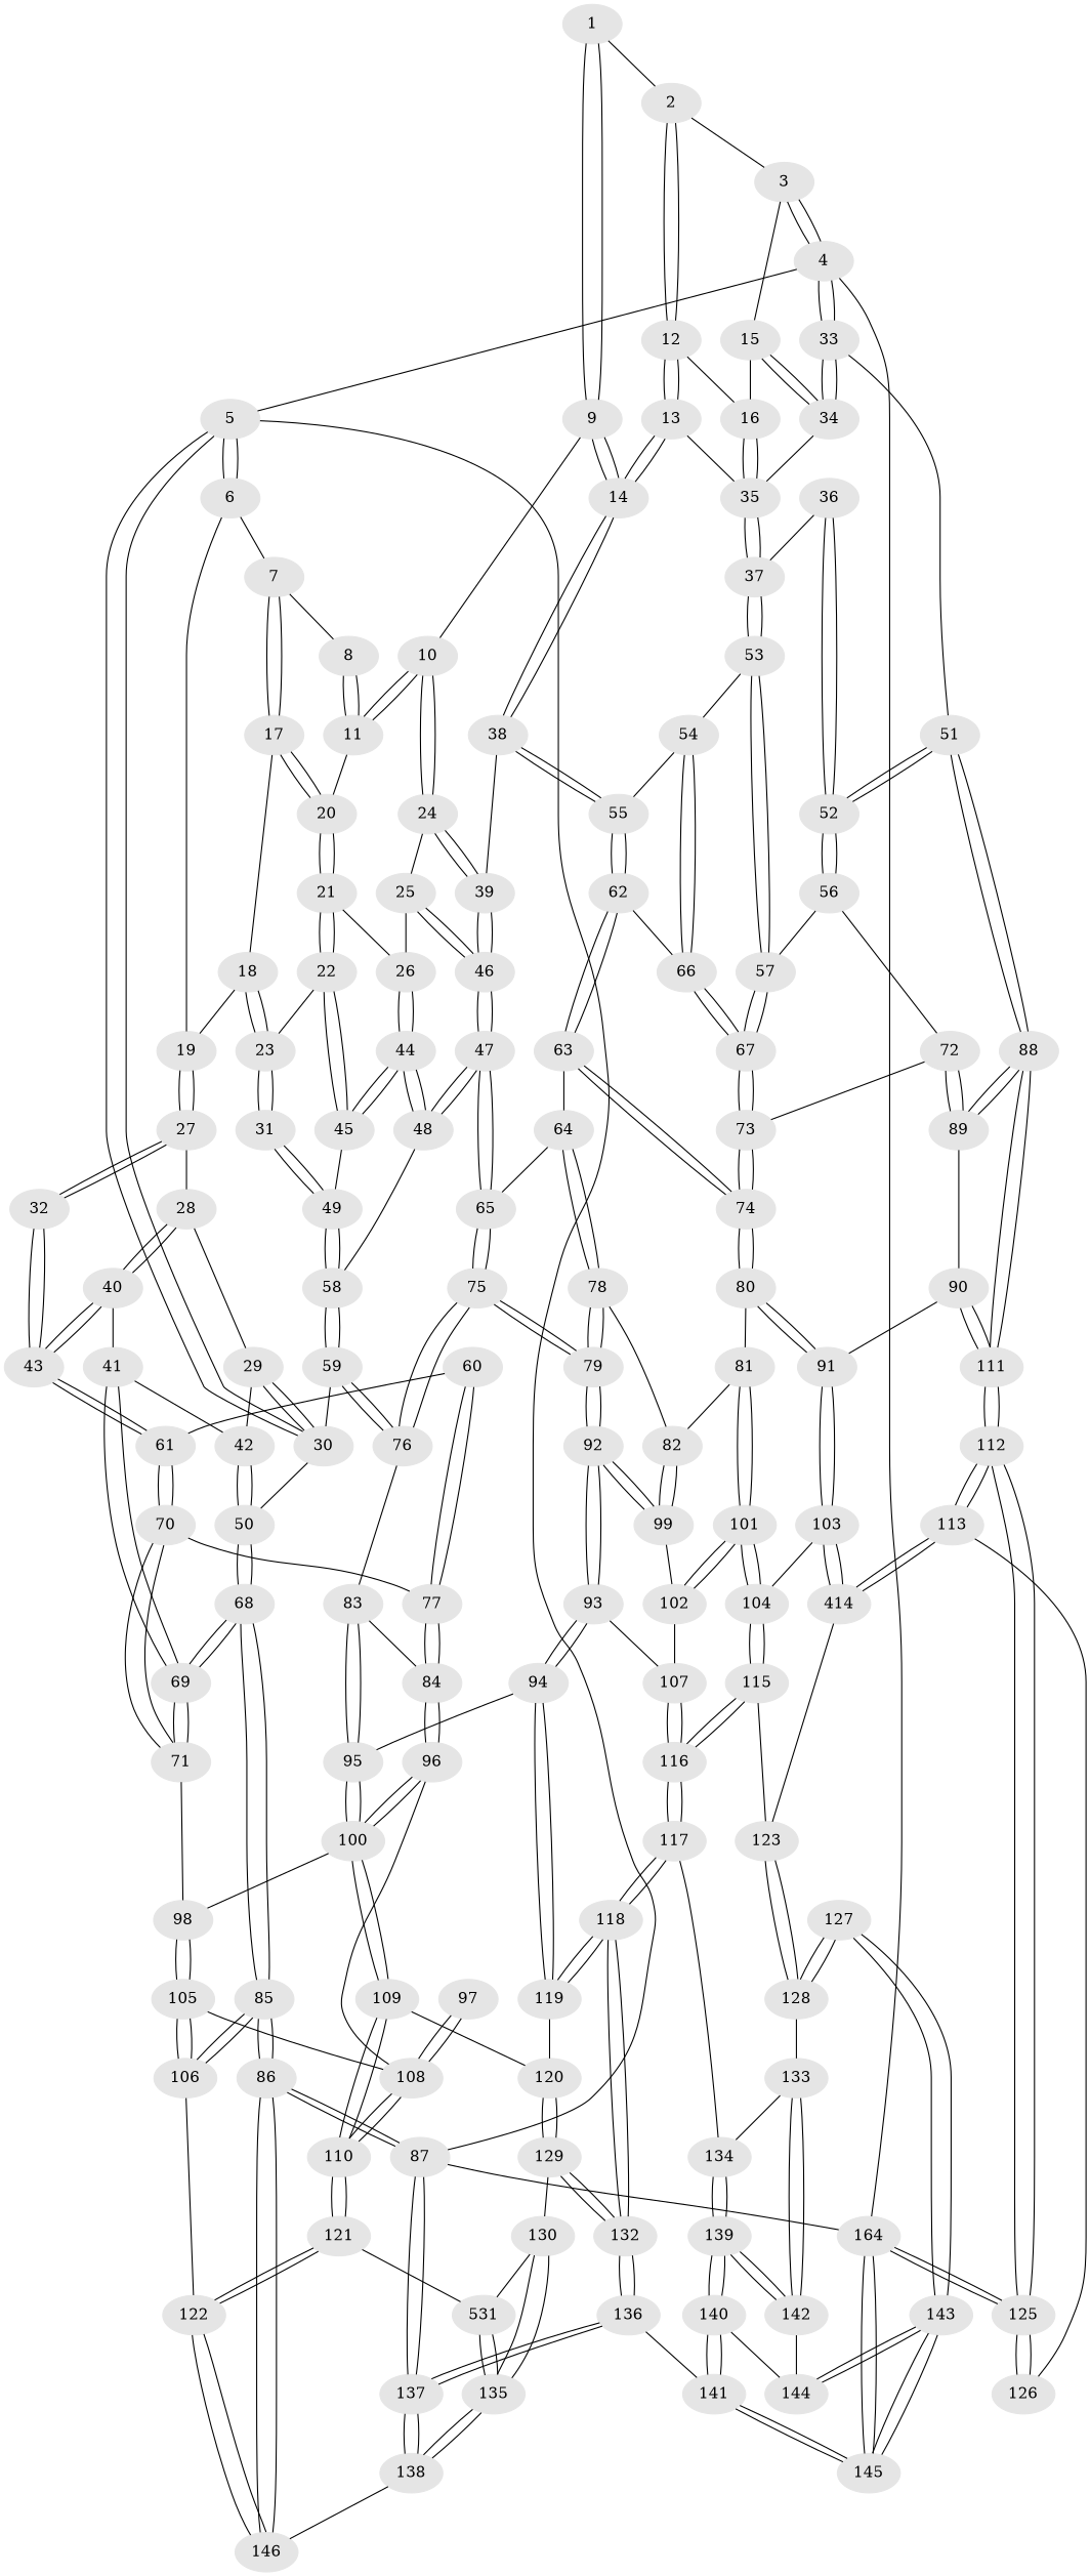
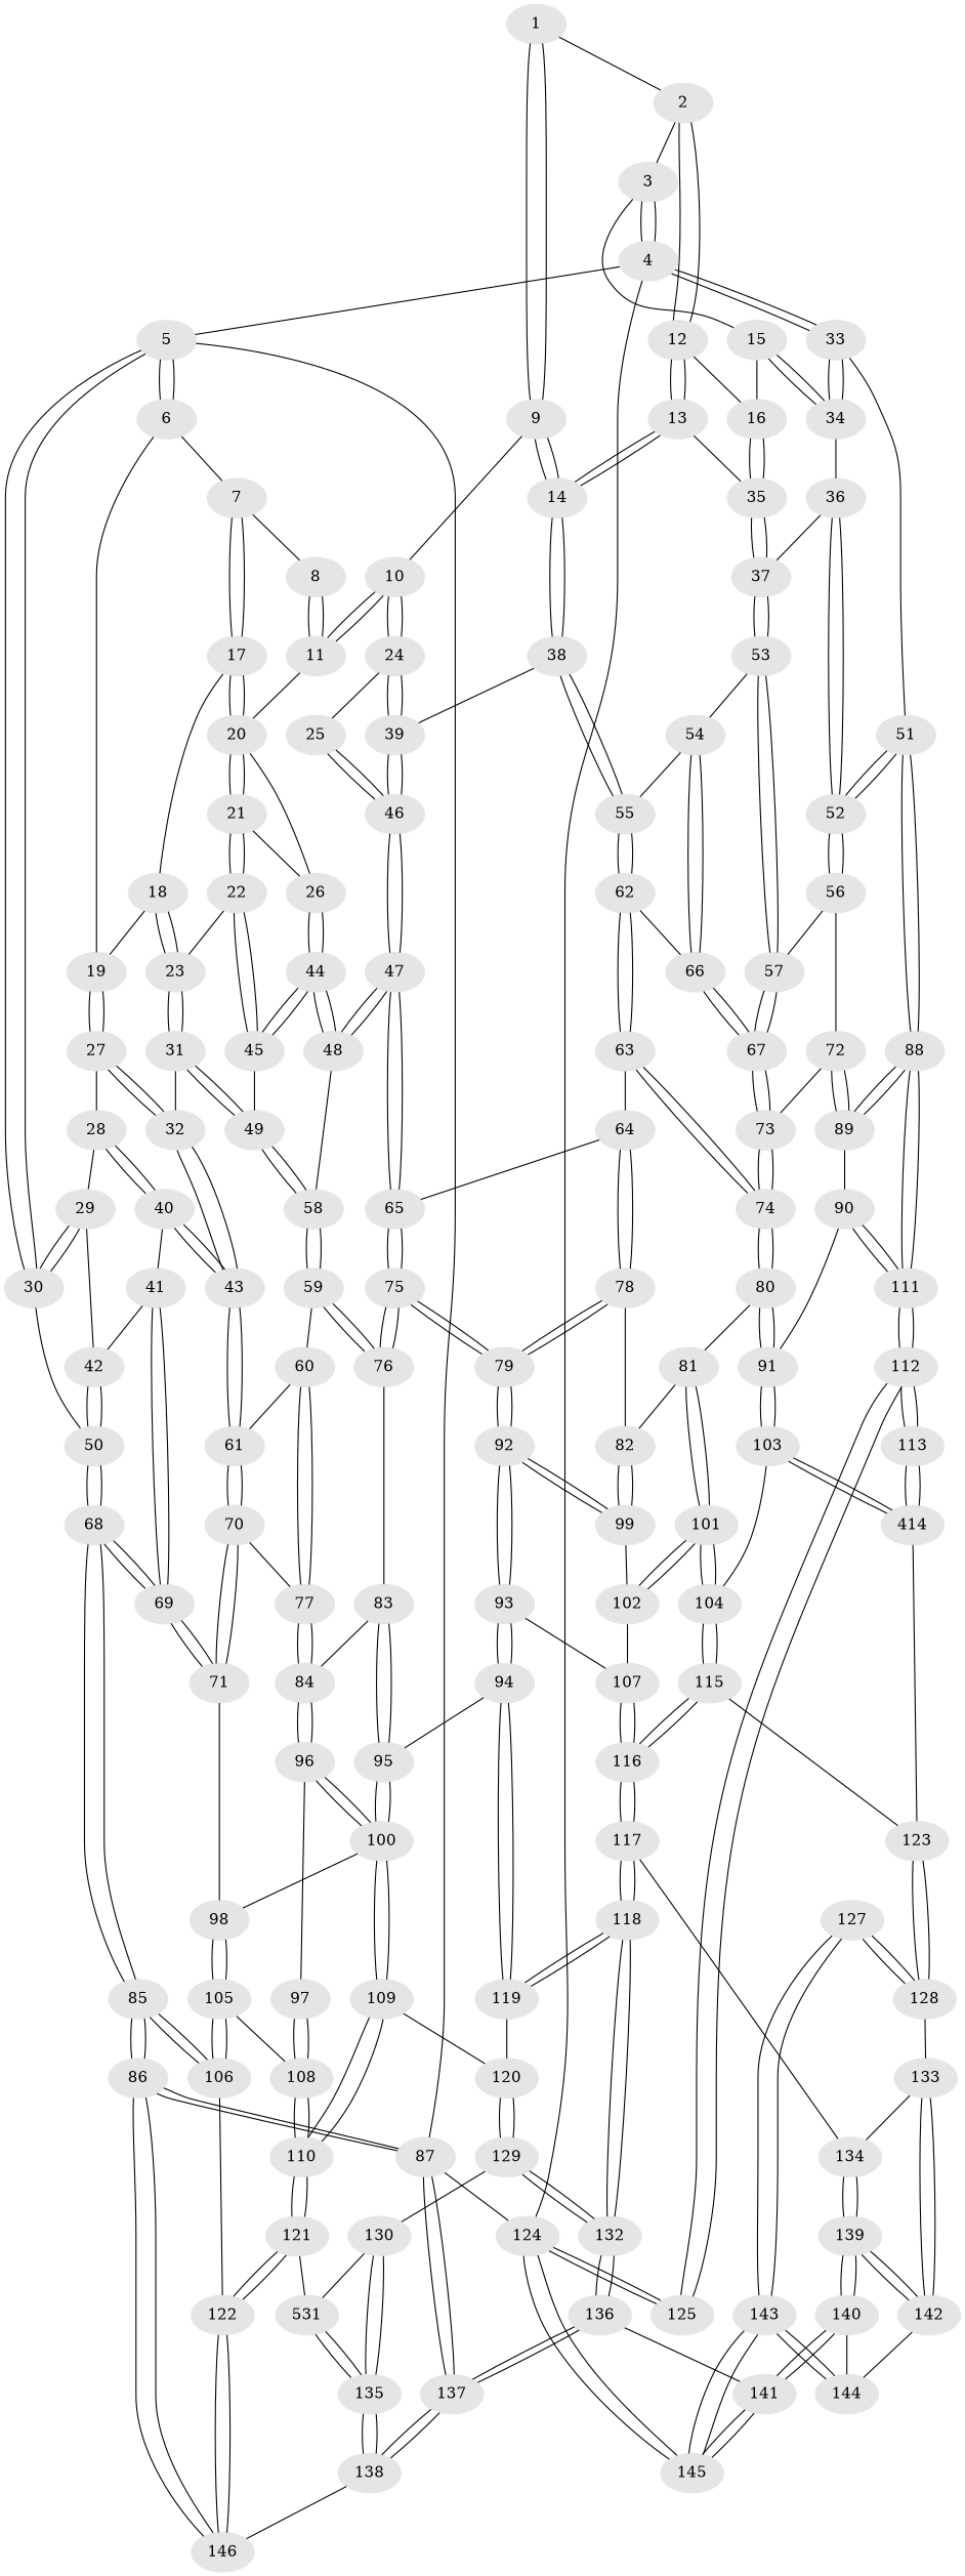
  graph {
    node [color=gray90 style=filled]
    1
    2
    9
    3
    12
    10
    14
    4
    15
    13
    16
    5
    33
-   124 [label=164]
+   124
    34
    6
    30
    87
    51
    125
    145
    7
    19
    50
    137
    8
    17
    27
    11
    20
    18
    24
    38
    25
    39
    21
    35
    37
    55
    36
    23
    31
    28
    32
    22
    26
    45
    44
    49
    46
    47
    48
    29
    40
    43
    42
    41
    68
    58
    61
    52
    88
    53
    56
    54
    57
    62
    69
    71
    70
    65
    75
    59
    85
    89
    111
    72
    66
    67
    63
    73
    60
    76
    77
    83
    84
    64
    74
    78
    80
    79
    82
    86
    106
    98
    105
    90
    81
    91
    92
    95
    96
    99
    93
    101
    103
    102
    104
    100
    97
    146
    122
    138
    112
    n115 [label=414]
    94
    107
    119
    116
    120
    109
    108
    110
    115
    123
    117
    121
    129
    n129 [label=531]
    113
-   126
    128
    118
    134
    132
    139
    136
    130
    135
    133
    127
    143
    144
    142
    141
    140
    1 -- 2
    1 -- 9
    1 -- 9
    2 -- 3
    2 -- 12
    2 -- 12
    9 -- 10
    9 -- 14
    9 -- 14
    3 -- 4
    3 -- 4
    3 -- 15
    12 -- 13
    12 -- 13
    12 -- 16
    10 -- 11
    10 -- 11
    10 -- 24
    10 -- 24
    14 -- 38
    14 -- 38
    4 -- 5
    4 -- 33
    4 -- 33
    4 -- 124
    15 -- 16
    15 -- 34
    15 -- 34
    13 -- 14
    13 -- 14
    13 -- 35
    16 -- 35
    16 -- 35
    5 -- 6
    5 -- 6
    5 -- 30
    5 -- 30
    5 -- 87
    33 -- 34
    33 -- 34
    33 -- 51
    124 -- 125
    124 -- 125
    124 -- 145
    124 -- 145
-   34 -- 35
+   34 -- 36
    6 -- 7
    6 -- 19
    30 -- 50
    87 -- 124
    87 -- 137
    87 -- 137
    51 -- 52
    51 -- 52
    51 -- 88
    51 -- 88
-   125 -- 126
-   125 -- 126
    7 -- 8
    7 -- 17
    7 -- 17
    19 -- 27
    19 -- 27
    50 -- 68
    50 -- 68
    137 -- 138
    137 -- 138
    8 -- 11
    8 -- 11
    17 -- 20
    17 -- 20
    17 -- 18
    27 -- 28
    27 -- 32
    27 -- 32
    11 -- 20
    20 -- 21
    20 -- 21
    18 -- 19
    18 -- 23
    18 -- 23
    24 -- 25
    24 -- 39
    24 -- 39
    38 -- 39
    38 -- 55
    38 -- 55
-   25 -- 26
+   20 -- 26
    25 -- 46
    25 -- 46
    39 -- 46
    39 -- 46
    21 -- 22
    21 -- 22
    21 -- 26
    35 -- 37
    35 -- 37
    37 -- 53
    37 -- 53
    55 -- 62
    55 -- 62
    36 -- 37
    36 -- 52
    36 -- 52
    23 -- 31
    23 -- 31
+   31 -- 32
    31 -- 49
    31 -- 49
    28 -- 29
    28 -- 40
    28 -- 40
    32 -- 43
    32 -- 43
    22 -- 23
    22 -- 45
    22 -- 45
    26 -- 44
    26 -- 44
    45 -- 49
    44 -- 45
    44 -- 45
    44 -- 48
    44 -- 48
    49 -- 58
    49 -- 58
    46 -- 47
    46 -- 47
    47 -- 48
    47 -- 48
    47 -- 65
    47 -- 65
    48 -- 58
    29 -- 30
    29 -- 30
    29 -- 42
    40 -- 43
    40 -- 43
    40 -- 41
    43 -- 61
    43 -- 61
    42 -- 50
    42 -- 50
    41 -- 42
    41 -- 69
    41 -- 69
    68 -- 69
    68 -- 69
    68 -- 85
    68 -- 85
    58 -- 59
    58 -- 59
    61 -- 70
    61 -- 70
    52 -- 56
    52 -- 56
    88 -- 89
    88 -- 89
    88 -- 111
    88 -- 111
    53 -- 54
    53 -- 57
    53 -- 57
    56 -- 57
    56 -- 72
    54 -- 55
    54 -- 66
    54 -- 66
    57 -- 67
    57 -- 67
    62 -- 66
    62 -- 63
    62 -- 63
    69 -- 71
    69 -- 71
    71 -- 98
    70 -- 71
    70 -- 71
    70 -- 77
    65 -- 75
    65 -- 75
    75 -- 76
    75 -- 76
    75 -- 79
    75 -- 79
-   59 -- 30
+   59 -- 60
    59 -- 76
    59 -- 76
    85 -- 86
    85 -- 86
    85 -- 106
    85 -- 106
    89 -- 90
    111 -- 112
    111 -- 112
    72 -- 89
    72 -- 89
    72 -- 73
    66 -- 67
    66 -- 67
    67 -- 73
    67 -- 73
    63 -- 64
    63 -- 74
    63 -- 74
    73 -- 74
    73 -- 74
    60 -- 61
    60 -- 77
    60 -- 77
    76 -- 83
    77 -- 84
    77 -- 84
    83 -- 84
    83 -- 95
    83 -- 95
    84 -- 96
    84 -- 96
    64 -- 65
    64 -- 78
    64 -- 78
    74 -- 80
    74 -- 80
    78 -- 79
    78 -- 79
    78 -- 82
    80 -- 81
    80 -- 91
    80 -- 91
    79 -- 92
    79 -- 92
    82 -- 99
    82 -- 99
    86 -- 87
    86 -- 87
    86 -- 146
    86 -- 146
    106 -- 122
    98 -- 105
    98 -- 105
    105 -- 106
    105 -- 106
    105 -- 108
    90 -- 111
    90 -- 111
    90 -- 91
    81 -- 82
    81 -- 101
    81 -- 101
    91 -- 103
    91 -- 103
    92 -- 99
    92 -- 99
    92 -- 93
    92 -- 93
    95 -- 100
    95 -- 100
    96 -- 100
    96 -- 100
-   96 -- 108
+   96 -- 97
    99 -- 102
    93 -- 94
    93 -- 94
    93 -- 107
    101 -- 102
    101 -- 102
    101 -- 104
    101 -- 104
    103 -- 104
    103 -- n115
    103 -- n115
    102 -- 107
    104 -- 115
    104 -- 115
    100 -- 98
    100 -- 109
    100 -- 109
    97 -- 108
    97 -- 108
    122 -- 146
    122 -- 146
    138 -- 146
    112 -- 125
    112 -- 125
    112 -- 113
    112 -- 113
    n115 -- 123
    94 -- 95
    94 -- 119
    94 -- 119
    107 -- 116
    107 -- 116
    119 -- 120
    116 -- 117
    116 -- 117
    120 -- 129
    120 -- 129
    109 -- 120
    109 -- 110
    109 -- 110
    108 -- 110
    108 -- 110
    110 -- 121
    110 -- 121
    115 -- 116
    115 -- 116
    115 -- 123
    123 -- 128
    123 -- 128
    117 -- 118
    117 -- 118
    117 -- 134
    121 -- 122
    121 -- 122
    121 -- n129
    129 -- 132
    129 -- 132
    129 -- 130
    n129 -- 135
    n129 -- 135
    113 -- n115
    113 -- n115
-   113 -- 126
    128 -- 133
    118 -- 119
    118 -- 119
    118 -- 132
    118 -- 132
    134 -- 139
    134 -- 139
    132 -- 136
    132 -- 136
    139 -- 142
    139 -- 142
    139 -- 140
    139 -- 140
    136 -- 137
    136 -- 137
    136 -- 141
    130 -- n129
    130 -- 135
    130 -- 135
    135 -- 138
    135 -- 138
    133 -- 134
    133 -- 142
    133 -- 142
    127 -- 128
    127 -- 128
    127 -- 143
    127 -- 143
    143 -- 145
    143 -- 145
    143 -- 144
    143 -- 144
    142 -- 144
    141 -- 145
    141 -- 145
    140 -- 144
    140 -- 141
    140 -- 141
  }
